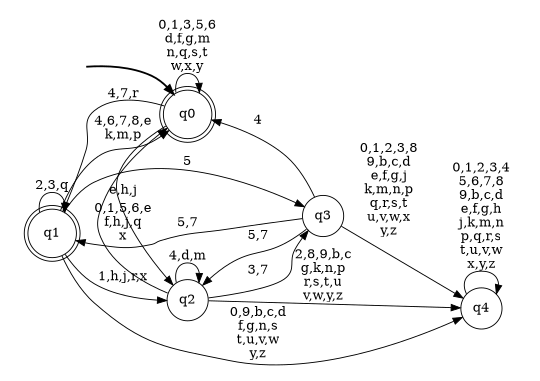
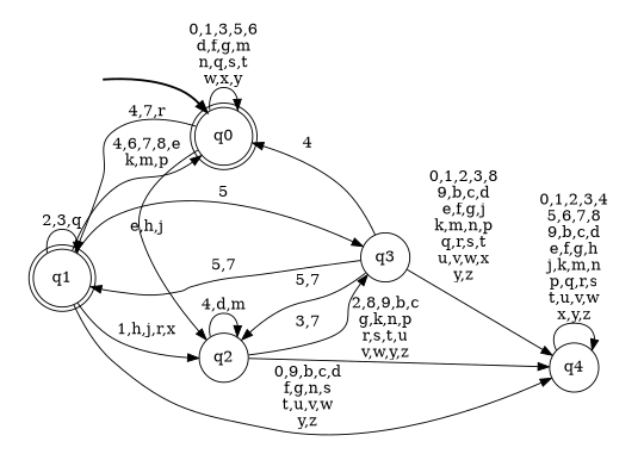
  digraph {
    rankdir=LR
    node [shape=circle style=filled color=black fillcolor=white]
    __start0 [height=0 shape=none style=invis width=0 color="" fillcolor=""]
    n2 [label=q0 shape=doublecircle style="rounded,filled"]
    n3 [label=q1 shape=doublecircle style="rounded,filled"]
    n4 [label=q2]
    n5 [label=q4]
    n6 [label=q3]
    subgraph cluster_1 {
      nodesep=0.15
      ranksep=0.15
      style=invis
      __start0
      n2
    }
    __start0 -> n2 [penwidth=2]
    n2 -> n2 [label="0,1,3,5,6\nd,f,g,m\nn,q,s,t\nw,x,y"]
    n2 -> n3 [label="4,7,r"]
    n2 -> n4 [label="e,h,j"]
    n3 -> n2 [label="4,6,7,8,e\nk,m,p"]
    n3 -> n3 [label="2,3,q"]
    n3 -> n4 [label="1,h,j,r,x"]
    n3 -> n5 [label="0,9,b,c,d\nf,g,n,s\nt,u,v,w\ny,z"]
    n3 -> n6 [label=5]
-   n4 -> n2 [label="0,1,5,6,e\nf,h,j,q\nx"]
    n4 -> n4 [label="4,d,m"]
    n4 -> n5 [label="2,8,9,b,c\ng,k,n,p\nr,s,t,u\nv,w,y,z"]
    n4 -> n6 [label="3,7"]
    n5 -> n5 [label="0,1,2,3,4\n5,6,7,8\n9,b,c,d\ne,f,g,h\nj,k,m,n\np,q,r,s\nt,u,v,w\nx,y,z"]
    n6 -> n2 [label=4]
    n6 -> n3 [label="5,7"]
    n6 -> n4 [label="5,7"]
    n6 -> n5 [label="0,1,2,3,8\n9,b,c,d\ne,f,g,j\nk,m,n,p\nq,r,s,t\nu,v,w,x\ny,z"]
  }
